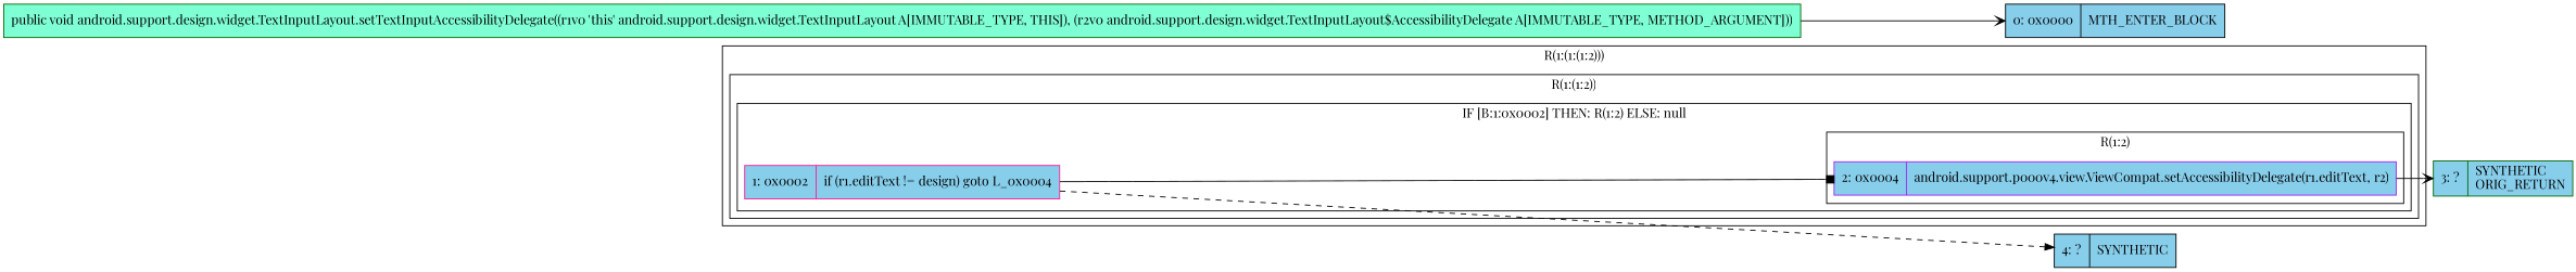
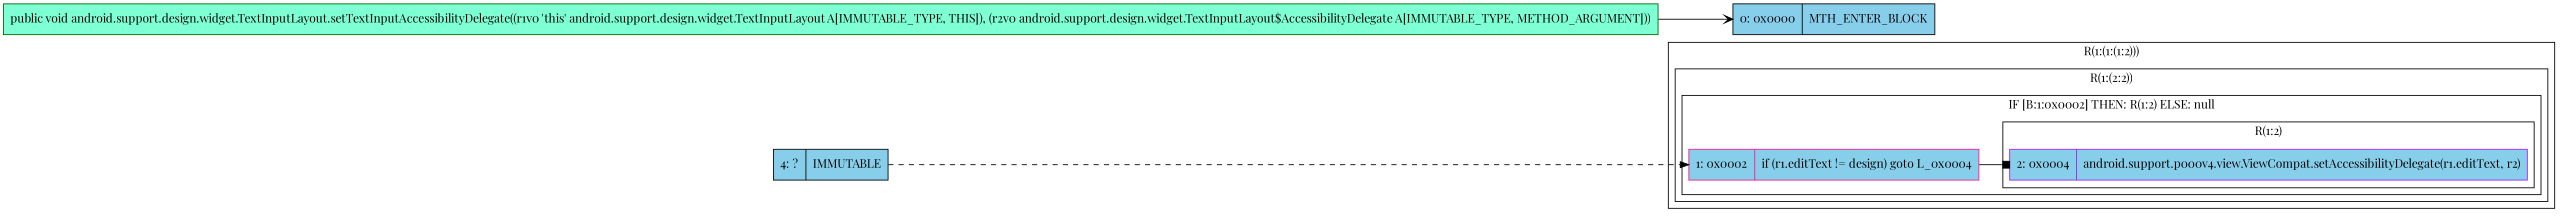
  digraph {
    fontname="Playfair Display"
    rankdir=LR
    node [color=darkgreen fillcolor=skyblue fontname="Playfair Display" shape=record style=filled]
    edge [arrowhead=vee fontname="Playfair Display"]
    n1 [color=purple label="{2\:\ 0x0004|android.support.p000v4.view.ViewCompat.setAccessibilityDelegate(r1.editText, r2)\l}"]
    n2 [color=deeppink label="{1\:\ 0x0002|if (r1.editText != design) goto L_0x0004\l}"]
-   n3 [label="{3\:\ ?|SYNTHETIC\lORIG_RETURN\l}"]
-   n4 [color=black label="{4\:\ ?|SYNTHETIC\l}"]
+   n4 [color=black label="{4\:\ ?|IMMUTABLE\l}"]
    n5 [color=black label="{0\:\ 0x0000|MTH_ENTER_BLOCK\l}"]
    n6 [fillcolor=aquamarine label="{public void android.support.design.widget.TextInputLayout.setTextInputAccessibilityDelegate((r1v0 'this' android.support.design.widget.TextInputLayout A[IMMUTABLE_TYPE, THIS]), (r2v0 android.support.design.widget.TextInputLayout$AccessibilityDelegate A[IMMUTABLE_TYPE, METHOD_ARGUMENT])) }"]
    subgraph cluster_1 {
      label="R(1:(1:(1:2)))"
      subgraph cluster_2 {
-       label="R(1:(1:2))"
+       label="R(1:(2:2))"
        subgraph cluster_3 {
          label="IF [B:1:0x0002] THEN: R(1:2) ELSE: null"
          n2
          subgraph cluster_4 {
            label="R(1:2)"
            n1
          }
        }
      }
    }
-   n1 -> n3
    n2 -> n1 [arrowhead=box]
-   n2 -> n4 [arrowhead=normal style=dashed]
+   n4 -> n2 [arrowhead=normal style=dashed]
    n6 -> n5
  }
